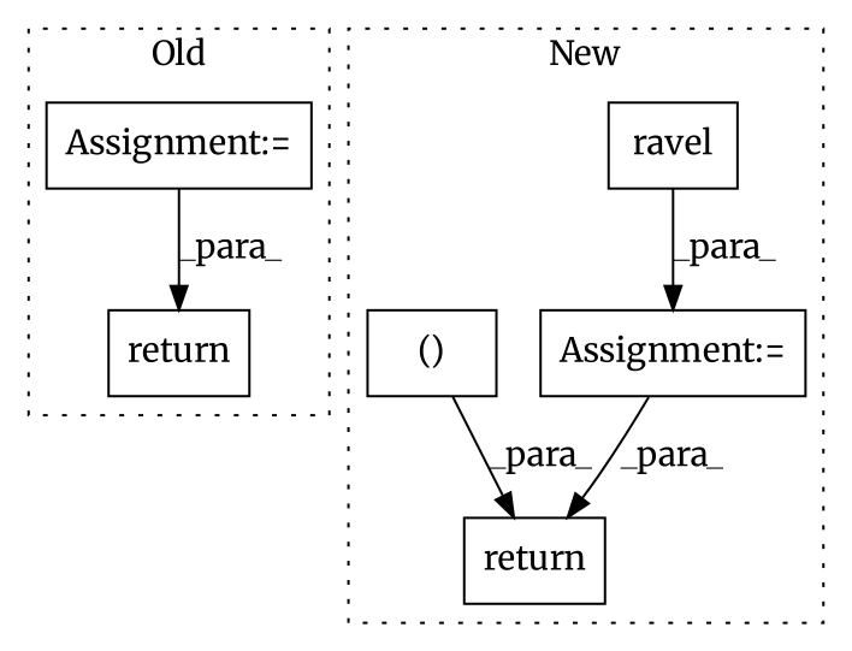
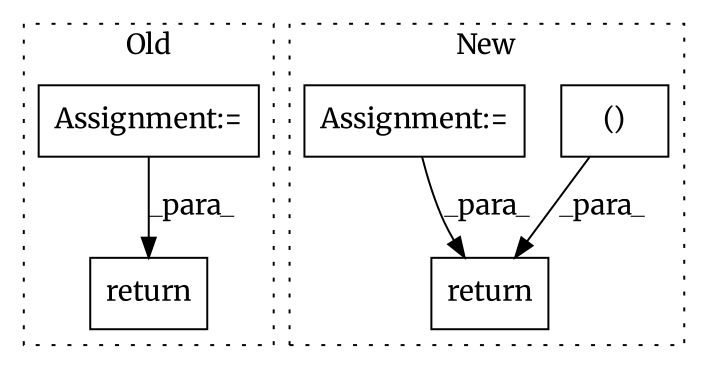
  digraph {
    fontname=Merriweather
    node [a=41 l=7 shape=box fontname=Merriweather]
    edge [fontname=Merriweather]
    n1 [label=return s=628]
    n2 [a=7 l=1 label="Assignment:=" s=368]
-   n3 [a=32 label=ravel s=346]
    n4 [label=return s=359]
    n5 [a=106 l=33 label="()" s=418]
    n6 [a=7 l=1 label="Assignment:=" s=334]
    subgraph cluster_1 {
      label=Old
      style=dotted
      n1
      n2
    }
    subgraph cluster_2 {
      label=New
      style=dotted
-     n3
      n4
      n5
      n6
    }
    n2 -> n1 [label=_para_]
-   n3 -> n6 [label=_para_]
    n5 -> n4 [label=_para_]
    n6 -> n4 [label=_para_]
  }
